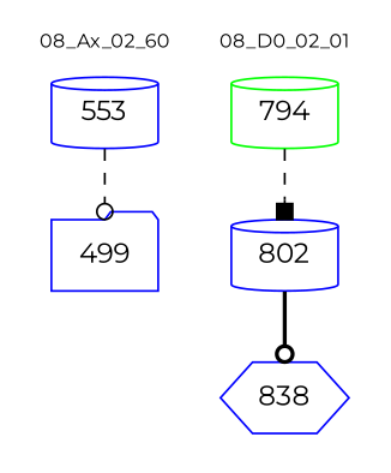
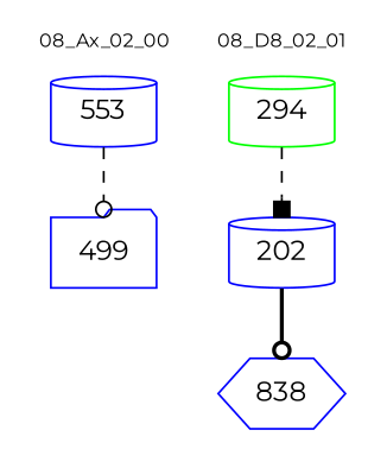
  digraph {
    fontname=Montserrat
    node [color=blue fontname=Montserrat shape=cylinder]
    edge [arrowhead=odot color=black fontname=Montserrat style=dashed]
    n1 [label=553]
    n2 [label=499 shape=folder]
-   n3 [color=green label=794]
-   n4 [label=802]
+   n3 [color=green label=294]
+   n4 [label=202]
    n5 [label=838 shape=hexagon]
    subgraph cluster_1 {
      color=white
      fontsize=10
-     label="08_Ax_02_60"
+     label="08_Ax_02_00"
      n1
      n2
    }
    subgraph cluster_2 {
      color=white
      fontsize=10
-     label="08_D0_02_01"
+     label="08_D8_02_01"
      n3
      n4
      n5
    }
    n1 -> n2
    n3 -> n4 [arrowhead=box]
    n4 -> n5 [style=bold]
  }
